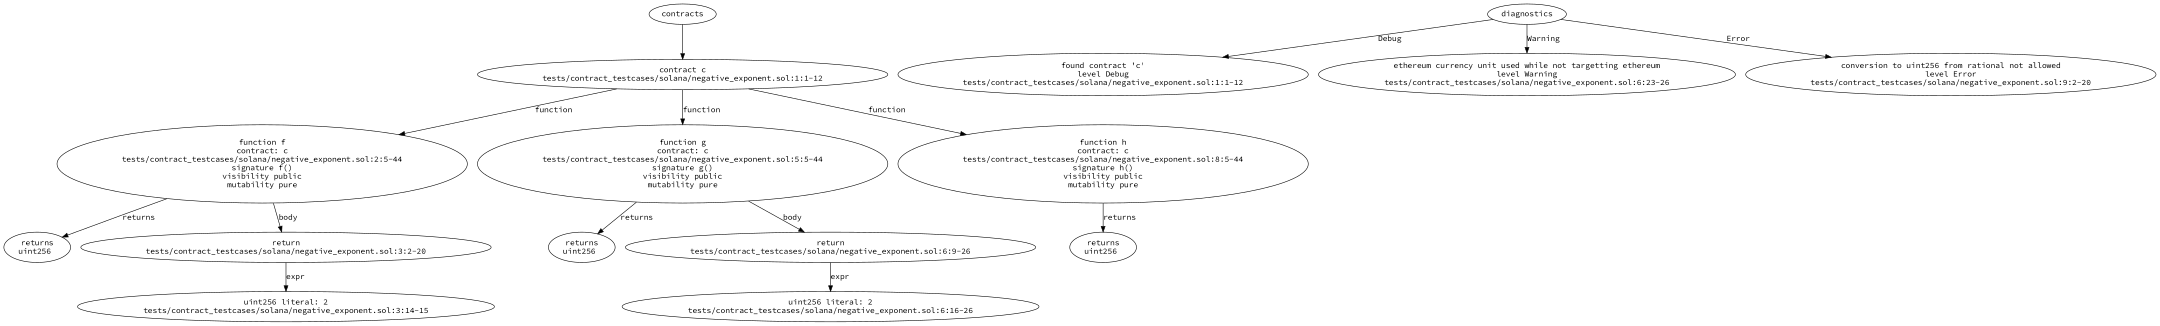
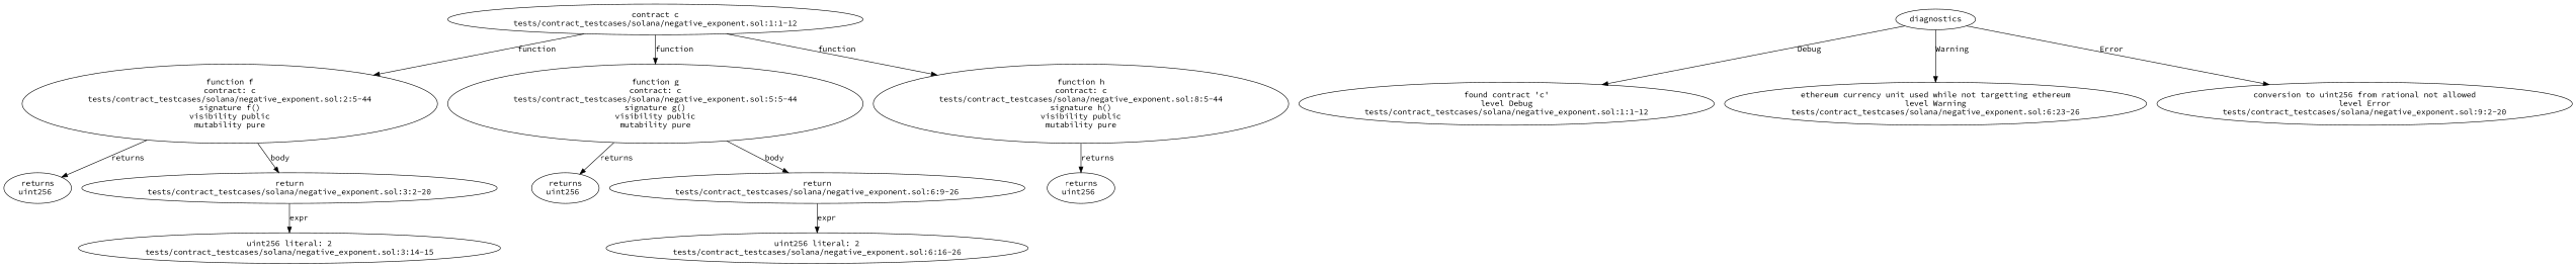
  strict digraph {
    fontname="Source Code Pro"
    node [fontname="Source Code Pro"]
    edge [fontname="Source Code Pro"]
    n1 [label="contract c\ntests/contract_testcases/solana/negative_exponent.sol:1:1-12"]
    n2 [label="function f\ncontract: c\ntests/contract_testcases/solana/negative_exponent.sol:2:5-44\nsignature f()\nvisibility public\nmutability pure"]
    n3 [label="function g\ncontract: c\ntests/contract_testcases/solana/negative_exponent.sol:5:5-44\nsignature g()\nvisibility public\nmutability pure"]
    n4 [label="function h\ncontract: c\ntests/contract_testcases/solana/negative_exponent.sol:8:5-44\nsignature h()\nvisibility public\nmutability pure"]
    n5 [label="returns\nuint256 "]
    n6 [label="return\ntests/contract_testcases/solana/negative_exponent.sol:3:2-20"]
    n7 [label="uint256 literal: 2\ntests/contract_testcases/solana/negative_exponent.sol:3:14-15"]
    n8 [label="returns\nuint256 "]
    n9 [label="return\ntests/contract_testcases/solana/negative_exponent.sol:6:9-26"]
    n10 [label="uint256 literal: 2\ntests/contract_testcases/solana/negative_exponent.sol:6:16-26"]
    n11 [label="returns\nuint256 "]
    n12 [label="found contract 'c'\nlevel Debug\ntests/contract_testcases/solana/negative_exponent.sol:1:1-12"]
    n13 [label="ethereum currency unit used while not targetting ethereum\nlevel Warning\ntests/contract_testcases/solana/negative_exponent.sol:6:23-26"]
    n14 [label="conversion to uint256 from rational not allowed\nlevel Error\ntests/contract_testcases/solana/negative_exponent.sol:9:2-20"]
-   contracts
    diagnostics
    n1 -> n2 [label=function]
    n1 -> n3 [label=function]
    n1 -> n4 [label=function]
    n2 -> n5 [label=returns]
    n2 -> n6 [label=body]
    n3 -> n8 [label=returns]
    n3 -> n9 [label=body]
    n4 -> n11 [label=returns]
    n6 -> n7 [label=expr]
    n9 -> n10 [label=expr]
-   contracts -> n1
    diagnostics -> n12 [label=Debug]
    diagnostics -> n13 [label=Warning]
    diagnostics -> n14 [label=Error]
  }
